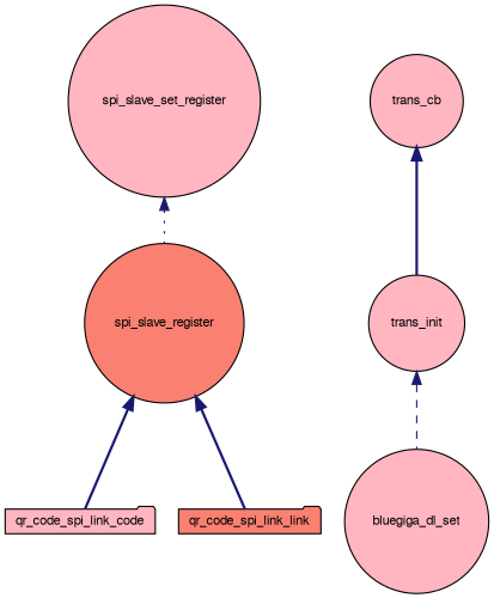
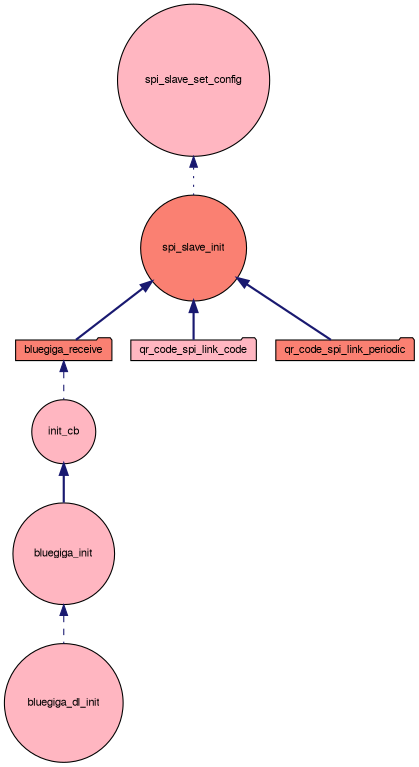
  digraph {
    rankdir=TB
    node [color=black fillcolor=lightpink fontname=FreeSans fontsize=10 shape=circle style=filled]
    edge [color=midnightblue dir=back fontname=FreeSans fontsize=10 labelfontname=FreeSans labelfontsize=10 style=bold]
-   n1 [fontcolor=black height=0.2 label=spi_slave_set_register width=0.4]
-   n2 [fillcolor=salmon height=0.2 label=spi_slave_register width=0.4]
+   n1 [fontcolor=black height=0.2 label=spi_slave_set_config width=0.4]
+   n2 [fillcolor=salmon height=0.2 label=spi_slave_init width=0.4]
+   n3 [fillcolor=salmon height=0.2 label=bluegiga_receive shape=folder width=0.4]
    n4 [height=0.2 label=qr_code_spi_link_code shape=folder width=0.4]
-   n5 [fillcolor=salmon height=0.2 label=qr_code_spi_link_link shape=folder width=0.4]
-   n6 [height=0.2 label=trans_init width=0.4]
-   n7 [height=0.2 label=bluegiga_dl_set width=0.4]
-   n8 [height=0.2 label=trans_cb width=0.4]
+   n5 [fillcolor=salmon height=0.2 label=qr_code_spi_link_periodic shape=folder width=0.4]
+   n6 [height=0.2 label=bluegiga_init width=0.4]
+   n7 [height=0.2 label=bluegiga_dl_init width=0.4]
+   n8 [height=0.2 label=init_cb width=0.4]
    n1 -> n2 [style=dotted]
+   n2 -> n3
    n2 -> n4
    n2 -> n5
+   n3 -> n8 [style=dashed]
    n6 -> n7 [style=dashed]
    n8 -> n6
  }
